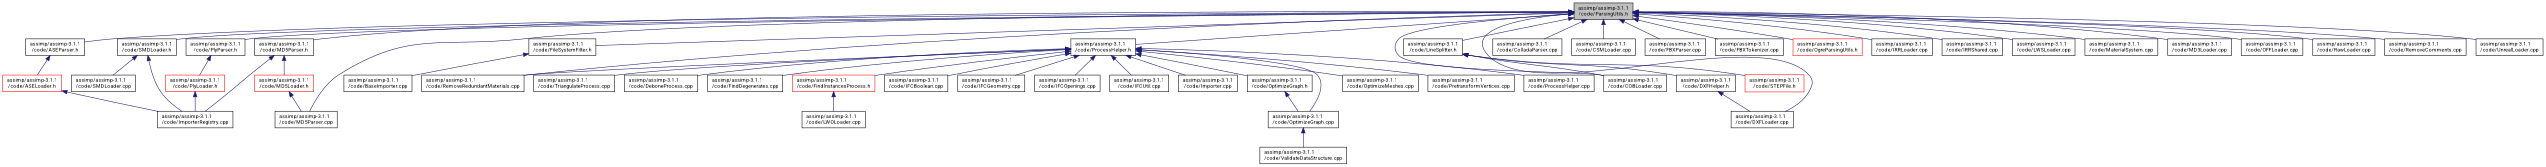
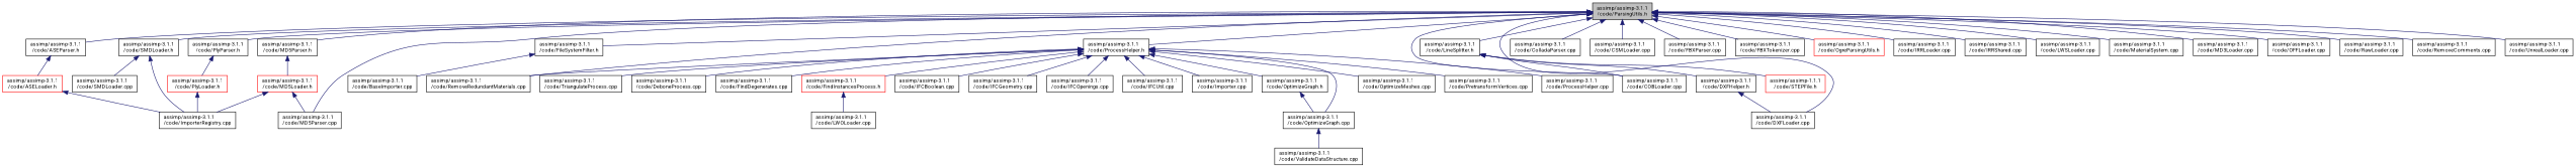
  digraph {
    fontname=Roboto
    node [color=black fillcolor=white fontname=Roboto fontsize=10 shape=record style=filled]
    edge [color=midnightblue dir=back fontname=Roboto fontsize=10 labelfontname=Helvetica labelfontsize=10 style=solid]
    n1 [fillcolor=grey75 fontcolor=black height=0.2 label="assimp/assimp-3.1.1\l/code/ParsingUtils.h" width=0.4]
    n2 [height=0.2 label="assimp/assimp-3.1.1\l/code/ASEParser.h" width=0.4]
    n3 [height=0.2 label="assimp/assimp-3.1.1\l/code/FileSystemFilter.h" width=0.4]
    n4 [height=0.2 label="assimp/assimp-3.1.1\l/code/ProcessHelper.h" width=0.4]
    n5 [height=0.2 label="assimp/assimp-3.1.1\l/code/RemoveRedundantMaterials.cpp" width=0.4]
    n6 [height=0.2 label="assimp/assimp-3.1.1\l/code/COBLoader.cpp" width=0.4]
    n7 [height=0.2 label="assimp/assimp-3.1.1\l/code/LineSplitter.h" width=0.4]
    n8 [height=0.2 label="assimp/assimp-3.1.1\l/code/DXFLoader.cpp" width=0.4]
    n9 [height=0.2 label="assimp/assimp-3.1.1\l/code/ColladaParser.cpp" width=0.4]
    n10 [height=0.2 label="assimp/assimp-3.1.1\l/code/CSMLoader.cpp" width=0.4]
    n11 [height=0.2 label="assimp/assimp-3.1.1\l/code/FBXParser.cpp" width=0.4]
    n12 [height=0.2 label="assimp/assimp-3.1.1\l/code/FBXTokenizer.cpp" width=0.4]
    n13 [height=0.2 label="assimp/assimp-3.1.1\l/code/PlyParser.h" width=0.4]
    n14 [height=0.2 label="assimp/assimp-3.1.1\l/code/SMDLoader.h" width=0.4]
    n15 [height=0.2 label="assimp/assimp-3.1.1\l/code/MD5Parser.h" width=0.4]
    n16 [height=0.2 label="assimp/assimp-3.1.1\l/code/MD5Parser.cpp" width=0.4]
    n17 [color=red height=0.2 label="assimp/assimp-3.1.1\l/code/OgreParsingUtils.h" width=0.4]
    n18 [height=0.2 label="assimp/assimp-3.1.1\l/code/IRRLoader.cpp" width=0.4]
    n19 [height=0.2 label="assimp/assimp-3.1.1\l/code/IRRShared.cpp" width=0.4]
    n20 [height=0.2 label="assimp/assimp-3.1.1\l/code/LWSLoader.cpp" width=0.4]
    n21 [height=0.2 label="assimp/assimp-3.1.1\l/code/MaterialSystem.cpp" width=0.4]
    n22 [height=0.2 label="assimp/assimp-3.1.1\l/code/MD3Loader.cpp" width=0.4]
    n23 [height=0.2 label="assimp/assimp-3.1.1\l/code/OFFLoader.cpp" width=0.4]
    n24 [height=0.2 label="assimp/assimp-3.1.1\l/code/RawLoader.cpp" width=0.4]
    n25 [height=0.2 label="assimp/assimp-3.1.1\l/code/RemoveComments.cpp" width=0.4]
    n26 [height=0.2 label="assimp/assimp-3.1.1\l/code/UnrealLoader.cpp" width=0.4]
    n27 [color=red height=0.2 label="assimp/assimp-3.1.1\l/code/ASELoader.h" width=0.4]
    n28 [height=0.2 label="assimp/assimp-3.1.1\l/code/BaseImporter.cpp" width=0.4]
    n29 [height=0.2 label="assimp/assimp-3.1.1\l/code/DeboneProcess.cpp" width=0.4]
    n30 [height=0.2 label="assimp/assimp-3.1.1\l/code/FindDegenerates.cpp" width=0.4]
    n31 [color=red height=0.2 label="assimp/assimp-3.1.1\l/code/FindInstancesProcess.h" width=0.4]
    n32 [height=0.2 label="assimp/assimp-3.1.1\l/code/IFCBoolean.cpp" width=0.4]
    n33 [height=0.2 label="assimp/assimp-3.1.1\l/code/IFCGeometry.cpp" width=0.4]
    n34 [height=0.2 label="assimp/assimp-3.1.1\l/code/IFCOpenings.cpp" width=0.4]
    n35 [height=0.2 label="assimp/assimp-3.1.1\l/code/IFCUtil.cpp" width=0.4]
    n36 [height=0.2 label="assimp/assimp-3.1.1\l/code/Importer.cpp" width=0.4]
    n37 [height=0.2 label="assimp/assimp-3.1.1\l/code/OptimizeGraph.h" width=0.4]
    n38 [height=0.2 label="assimp/assimp-3.1.1\l/code/OptimizeGraph.cpp" width=0.4]
    n39 [height=0.2 label="assimp/assimp-3.1.1\l/code/OptimizeMeshes.cpp" width=0.4]
    n40 [height=0.2 label="assimp/assimp-3.1.1\l/code/PretransformVertices.cpp" width=0.4]
    n41 [height=0.2 label="assimp/assimp-3.1.1\l/code/ProcessHelper.cpp" width=0.4]
    n42 [height=0.2 label="assimp/assimp-3.1.1\l/code/TriangulateProcess.cpp" width=0.4]
    n43 [height=0.2 label="assimp/assimp-3.1.1\l/code/DXFHelper.h" width=0.4]
-   n44 [color=red height=0.2 label="assimp/assimp-3.1.1\l/code/STEPFile.h" width=0.4]
+   n44 [color=red height=0.2 label="assimp/assimp-1.1.1\l/code/STEPFile.h" width=0.4]
    n45 [color=red height=0.2 label="assimp/assimp-3.1.1\l/code/PlyLoader.h" width=0.4]
    n46 [height=0.2 label="assimp/assimp-3.1.1\l/code/ImporterRegistry.cpp" width=0.4]
    n47 [height=0.2 label="assimp/assimp-3.1.1\l/code/SMDLoader.cpp" width=0.4]
    n48 [color=red height=0.2 label="assimp/assimp-3.1.1\l/code/MD5Loader.h" width=0.4]
    n49 [height=0.2 label="assimp/assimp-3.1.1\l/code/LWOLoader.cpp" width=0.4]
    n50 [height=0.2 label="assimp/assimp-3.1.1\l/code/ValidateDataStructure.cpp" width=0.4]
    n1 -> n2
    n1 -> n3
    n1 -> n4
    n1 -> n5
    n1 -> n6
    n1 -> n7
    n1 -> n8
    n1 -> n9
    n1 -> n10
    n1 -> n11
    n1 -> n12
    n1 -> n13
    n1 -> n14
    n1 -> n15
    n1 -> n16
    n1 -> n17
    n1 -> n18
    n1 -> n19
    n1 -> n20
    n1 -> n21
    n1 -> n22
    n1 -> n23
    n1 -> n24
    n1 -> n25
    n1 -> n26
    n2 -> n27
    n3 -> n28
    n4 -> n5
    n4 -> n29
    n4 -> n30
    n4 -> n31
    n4 -> n32
    n4 -> n33
    n4 -> n34
    n4 -> n35
    n4 -> n36
    n4 -> n37
    n4 -> n38
    n4 -> n39
    n4 -> n40
    n4 -> n41
    n4 -> n42
    n7 -> n6
    n7 -> n43
    n7 -> n44
    n13 -> n45
    n14 -> n46
    n14 -> n47
    n15 -> n48
    n27 -> n46
    n31 -> n49
    n37 -> n38
    n38 -> n50
    n43 -> n8
    n45 -> n46
    n48 -> n16
-   n15 -> n46
+   n48 -> n46
  }
